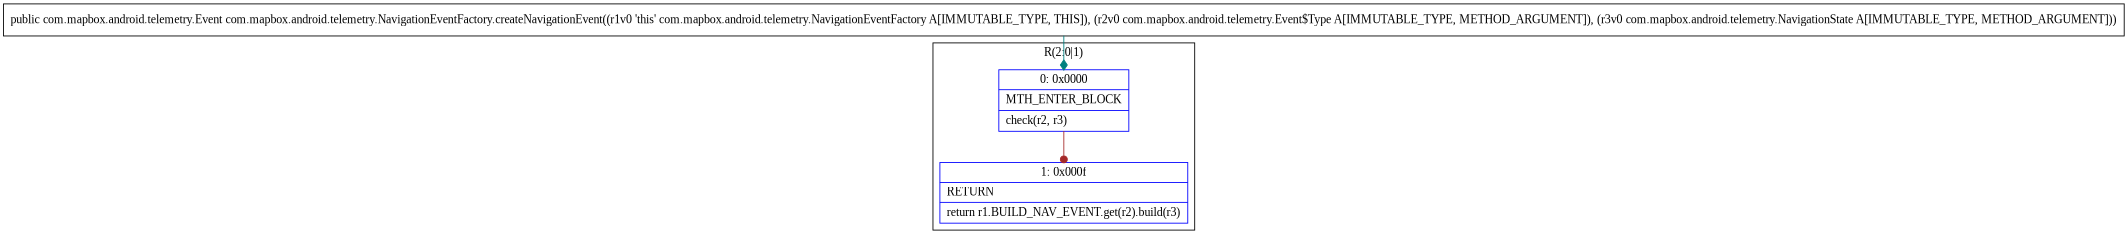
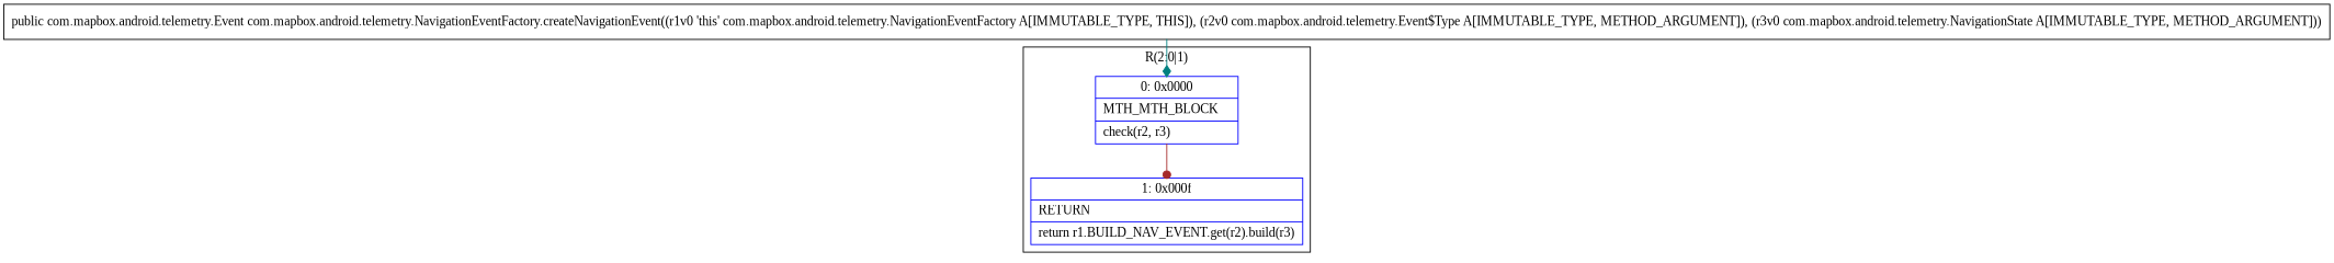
  digraph {
    fontname="Liberation Serif"
    node [color=blue shape=record fontname="Liberation Serif"]
    edge [fontname="Liberation Serif"]
-   n1 [label="{0\:\ 0x0000|MTH_ENTER_BLOCK\l|check(r2, r3)\l}"]
+   n1 [label="{0\:\ 0x0000|MTH_MTH_BLOCK\l|check(r2, r3)\l}"]
    n2 [label="{1\:\ 0x000f|RETURN\l|return r1.BUILD_NAV_EVENT.get(r2).build(r3)\l}"]
    n3 [label="{public com.mapbox.android.telemetry.Event com.mapbox.android.telemetry.NavigationEventFactory.createNavigationEvent((r1v0 'this' com.mapbox.android.telemetry.NavigationEventFactory A[IMMUTABLE_TYPE, THIS]), (r2v0 com.mapbox.android.telemetry.Event$Type A[IMMUTABLE_TYPE, METHOD_ARGUMENT]), (r3v0 com.mapbox.android.telemetry.NavigationState A[IMMUTABLE_TYPE, METHOD_ARGUMENT])) }" color=""]
    subgraph cluster_1 {
      label="R(2:0|1)"
      n1
      n2
    }
    n1 -> n2 [color=brown arrowhead=dot]
    n3 -> n1 [color=teal arrowhead=diamond]
  }
